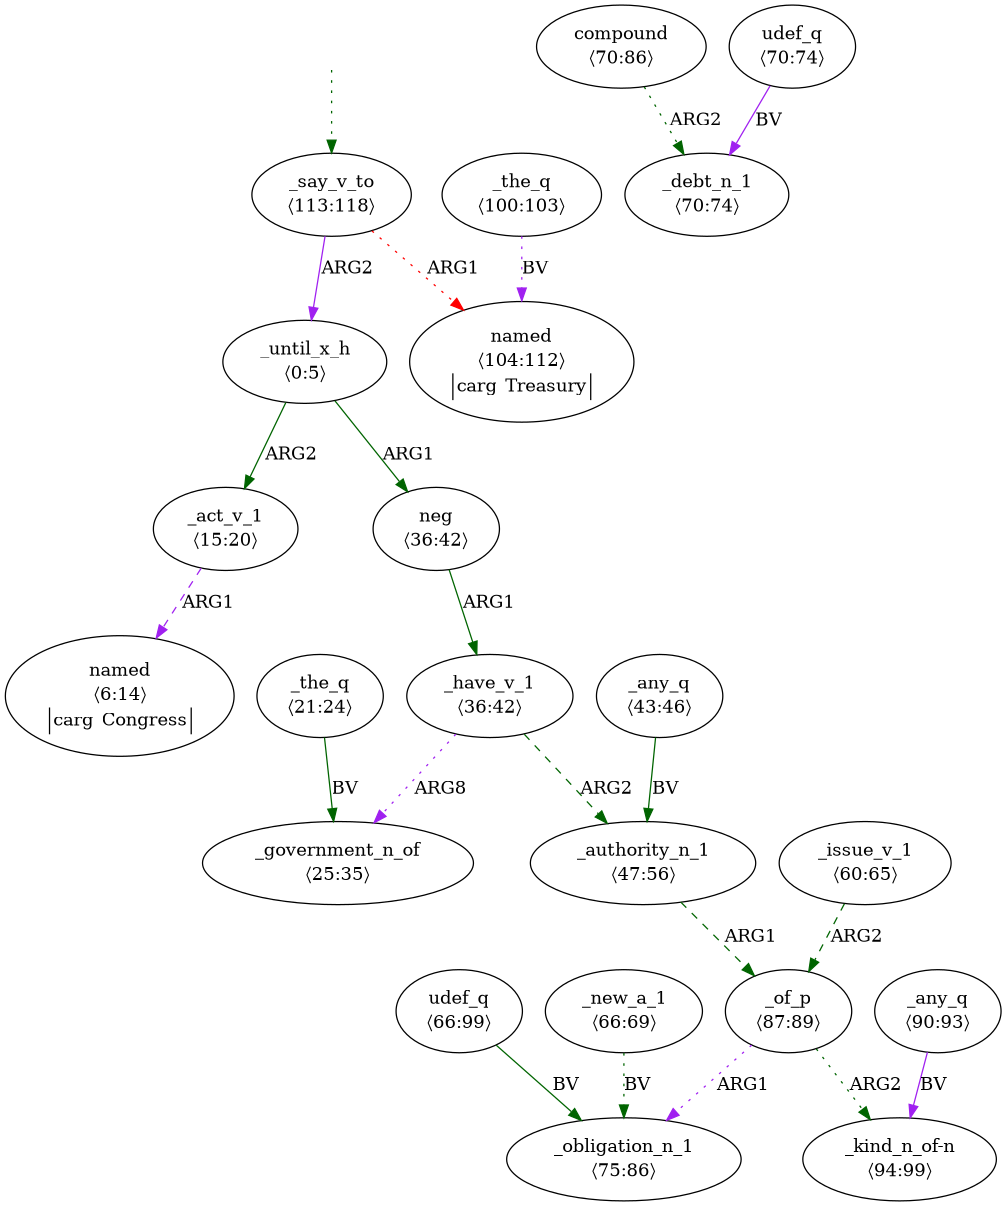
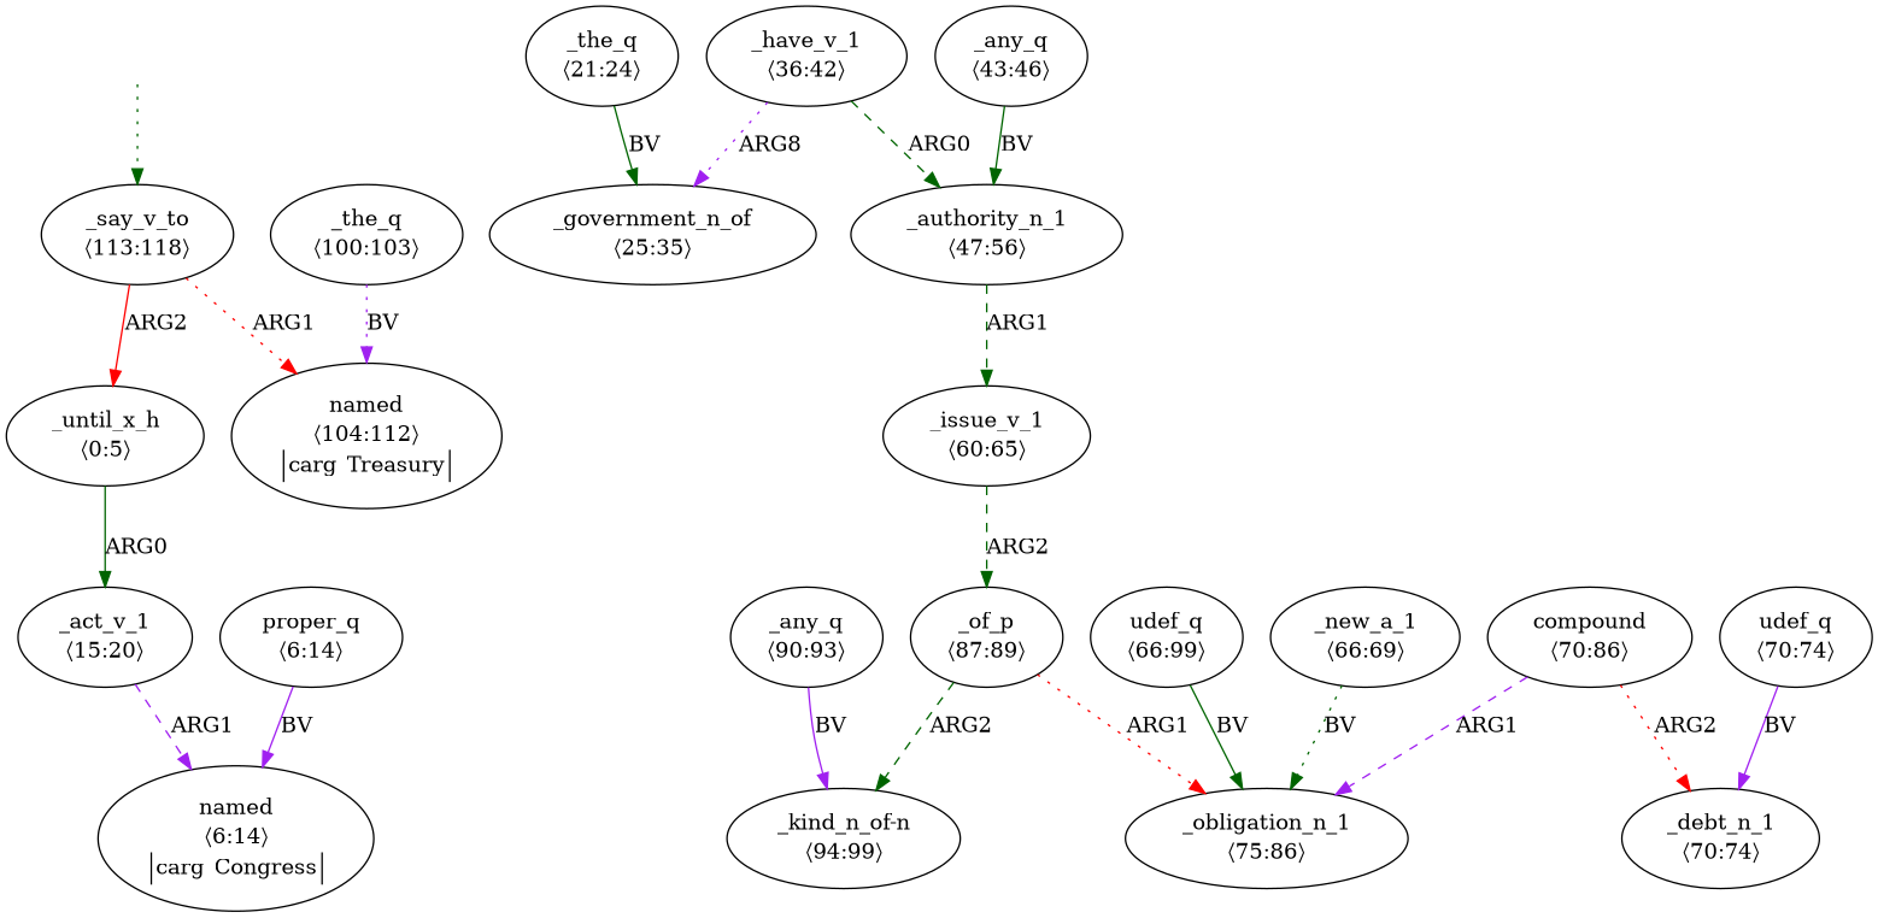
  digraph {
    edge [color=darkgreen style=solid]
    top [style=invis]
    n2 [label=<<table align="center" border="0" cellspacing="0"><tr><td colspan="2">_say_v_to</td></tr><tr><td colspan="2">〈113:118〉</td></tr></table>>]
    n3 [label=<<table align="center" border="0" cellspacing="0"><tr><td colspan="2">_until_x_h</td></tr><tr><td colspan="2">〈0:5〉</td></tr></table>>]
    n4 [label=<<table align="center" border="0" cellspacing="0"><tr><td colspan="2">named</td></tr><tr><td colspan="2">〈104:112〉</td></tr><tr><td sides="l" border="1" align="left">carg</td><td sides="r" border="1" align="left">Treasury</td></tr></table>>]
    n5 [label=<<table align="center" border="0" cellspacing="0"><tr><td colspan="2">_act_v_1</td></tr><tr><td colspan="2">〈15:20〉</td></tr></table>>]
-   n6 [label=<<table align="center" border="0" cellspacing="0"><tr><td colspan="2">neg</td></tr><tr><td colspan="2">〈36:42〉</td></tr></table>>]
    n7 [label=<<table align="center" border="0" cellspacing="0"><tr><td colspan="2">named</td></tr><tr><td colspan="2">〈6:14〉</td></tr><tr><td sides="l" border="1" align="left">carg</td><td sides="r" border="1" align="left">Congress</td></tr></table>>]
    n8 [label=<<table align="center" border="0" cellspacing="0"><tr><td colspan="2">_have_v_1</td></tr><tr><td colspan="2">〈36:42〉</td></tr></table>>]
+   n9 [label=<<table align="center" border="0" cellspacing="0"><tr><td colspan="2">proper_q</td></tr><tr><td colspan="2">〈6:14〉</td></tr></table>>]
    n10 [label=<<table align="center" border="0" cellspacing="0"><tr><td colspan="2">_the_q</td></tr><tr><td colspan="2">〈21:24〉</td></tr></table>>]
    n11 [label=<<table align="center" border="0" cellspacing="0"><tr><td colspan="2">_government_n_of</td></tr><tr><td colspan="2">〈25:35〉</td></tr></table>>]
    n12 [label=<<table align="center" border="0" cellspacing="0"><tr><td colspan="2">_authority_n_1</td></tr><tr><td colspan="2">〈47:56〉</td></tr></table>>]
    n13 [label=<<table align="center" border="0" cellspacing="0"><tr><td colspan="2">_issue_v_1</td></tr><tr><td colspan="2">〈60:65〉</td></tr></table>>]
    n14 [label=<<table align="center" border="0" cellspacing="0"><tr><td colspan="2">_any_q</td></tr><tr><td colspan="2">〈43:46〉</td></tr></table>>]
    n15 [label=<<table align="center" border="0" cellspacing="0"><tr><td colspan="2">_of_p</td></tr><tr><td colspan="2">〈87:89〉</td></tr></table>>]
    n16 [label=<<table align="center" border="0" cellspacing="0"><tr><td colspan="2">_obligation_n_1</td></tr><tr><td colspan="2">〈75:86〉</td></tr></table>>]
    n17 [label=<<table align="center" border="0" cellspacing="0"><tr><td colspan="2">udef_q</td></tr><tr><td colspan="2">〈66:99〉</td></tr></table>>]
    n18 [label=<<table align="center" border="0" cellspacing="0"><tr><td colspan="2">_new_a_1</td></tr><tr><td colspan="2">〈66:69〉</td></tr></table>>]
    n19 [label=<<table align="center" border="0" cellspacing="0"><tr><td colspan="2">compound</td></tr><tr><td colspan="2">〈70:86〉</td></tr></table>>]
    n20 [label=<<table align="center" border="0" cellspacing="0"><tr><td colspan="2">_debt_n_1</td></tr><tr><td colspan="2">〈70:74〉</td></tr></table>>]
    n21 [label=<<table align="center" border="0" cellspacing="0"><tr><td colspan="2">udef_q</td></tr><tr><td colspan="2">〈70:74〉</td></tr></table>>]
    n22 [label=<<table align="center" border="0" cellspacing="0"><tr><td colspan="2">_kind_n_of-n</td></tr><tr><td colspan="2">〈94:99〉</td></tr></table>>]
    n23 [label=<<table align="center" border="0" cellspacing="0"><tr><td colspan="2">_any_q</td></tr><tr><td colspan="2">〈90:93〉</td></tr></table>>]
    n24 [label=<<table align="center" border="0" cellspacing="0"><tr><td colspan="2">_the_q</td></tr><tr><td colspan="2">〈100:103〉</td></tr></table>>]
    top -> n2 [style=dotted]
-   n2 -> n3 [color=purple label=ARG2]
+   n2 -> n3 [color=red label=ARG2]
    n2 -> n4 [color=red label=ARG1 style=dotted]
-   n3 -> n5 [label=ARG2]
-   n3 -> n6 [label=ARG1]
+   n3 -> n5 [label=ARG0]
    n5 -> n7 [color=purple label=ARG1 style=dashed]
-   n6 -> n8 [label=ARG1]
    n8 -> n11 [color=purple label=ARG8 style=dotted]
-   n8 -> n12 [label=ARG2 style=dashed]
+   n8 -> n12 [label=ARG0 style=dashed]
+   n9 -> n7 [color=purple label=BV]
    n10 -> n11 [label=BV]
-   n12 -> n15 [label=ARG1 style=dashed]
+   n12 -> n13 [label=ARG1 style=dashed]
    n13 -> n15 [label=ARG2 style=dashed]
    n14 -> n12 [label=BV]
-   n15 -> n16 [color=purple label=ARG1 style=dotted]
-   n15 -> n22 [label=ARG2 style=dotted]
+   n15 -> n16 [color=red label=ARG1 style=dotted]
+   n15 -> n22 [label=ARG2 style=dashed]
    n17 -> n16 [label=BV]
    n18 -> n16 [label=BV style=dotted]
-   n19 -> n20 [label=ARG2 style=dotted]
+   n19 -> n16 [color=purple label=ARG1 style=dashed]
+   n19 -> n20 [color=red label=ARG2 style=dotted]
    n21 -> n20 [color=purple label=BV]
    n23 -> n22 [color=purple label=BV]
    n24 -> n4 [color=purple label=BV style=dotted]
  }
